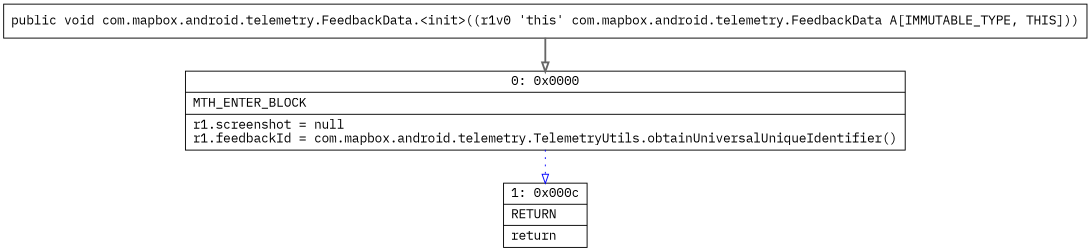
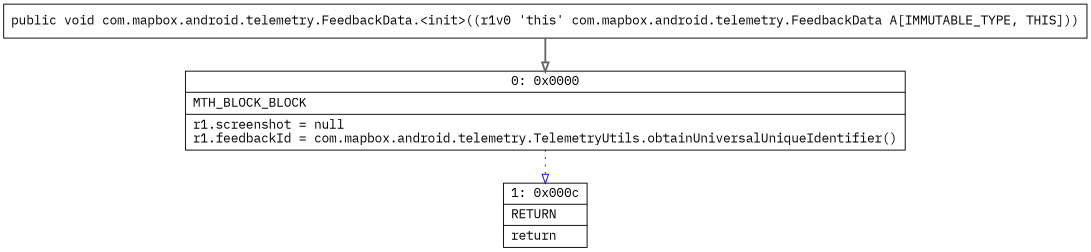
  digraph {
    fontname="IBM Plex Mono"
    node [shape=record fontname="IBM Plex Mono"]
    edge [arrowhead=onormal fontname="IBM Plex Mono"]
-   n1 [label="{0\:\ 0x0000|MTH_ENTER_BLOCK\l|r1.screenshot = null\lr1.feedbackId = com.mapbox.android.telemetry.TelemetryUtils.obtainUniversalUniqueIdentifier()\l}"]
+   n1 [label="{0\:\ 0x0000|MTH_BLOCK_BLOCK\l|r1.screenshot = null\lr1.feedbackId = com.mapbox.android.telemetry.TelemetryUtils.obtainUniversalUniqueIdentifier()\l}"]
    n2 [label="{1\:\ 0x000c|RETURN\l|return\l}"]
    n3 [label="{public void com.mapbox.android.telemetry.FeedbackData.\<init\>((r1v0 'this' com.mapbox.android.telemetry.FeedbackData A[IMMUTABLE_TYPE, THIS])) }"]
    n1 -> n2 [color=blue style=dotted]
    n3 -> n1 [color=gray40 style=bold]
  }
